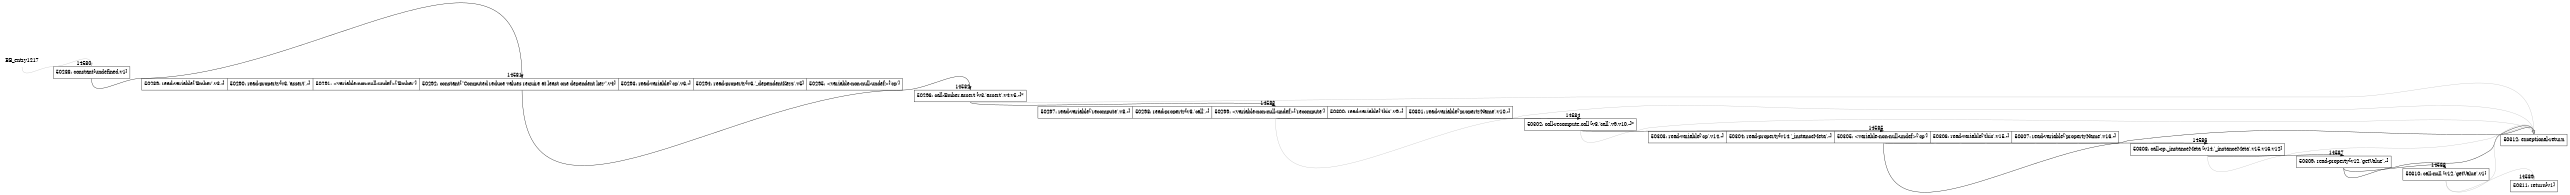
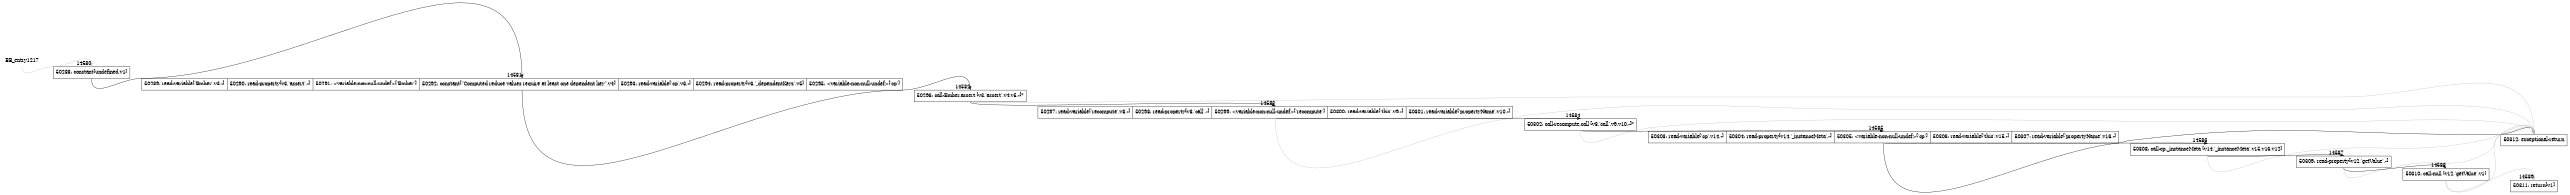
  digraph {
    rankdir=LR
    node [shape=record]
    edge [headport=n tailport=s]
    BB_entry1217 [shape=none]
    n2 [label="{50288: constant[undefined,v1]}"]
    n3 [label="{50289: read-variable['Ember',v3,-]|50290: read-property[v3,'assert',-]|50291: \<variable-non-null-undef\>['Ember']|50292: constant[\"Computed reduce values require at least one dependent key\",v4]|50293: read-variable['cp',v6,-]|50294: read-property[v6,'_dependentKeys',v5]|50295: \<variable-non-null-undef\>['cp']}"]
    n4 [label="{50296: call-Ember.assert [v3,'assert',v4,v5,-]*}"]
    n5 [label="{50312: exceptional-return}"]
    n6 [label="{50297: read-variable['recompute',v8,-]|50298: read-property[v8,'call',-]|50299: \<variable-non-null-undef\>['recompute']|50300: read-variable['this',v9,-]|50301: read-variable['propertyName',v10,-]}"]
    n7 [label="{50302: call-recompute.call [v8,'call',v9,v10,-]*}"]
    n8 [label="{50303: read-variable['cp',v14,-]|50304: read-property[v14,'_instanceMeta',-]|50305: \<variable-non-null-undef\>['cp']|50306: read-variable['this',v15,-]|50307: read-variable['propertyName',v16,-]}"]
    n9 [label="{50308: call-cp._instanceMeta [v14,'_instanceMeta',v15,v16,v12]}"]
    n10 [label="{50309: read-property[v12,'getValue',-]}"]
    n11 [label="{50310: call-null [v12,'getValue',v1]}"]
    n12 [label="{50311: return[v1]}"]
    BB_entry1217 -> n2 [color=gray headlabel="    14580"]
    n2 -> n3 [headlabel="      14581"]
    n3 -> n4 [headlabel="      14582"]
    n4 -> n5 [color=gray]
    n4 -> n6 [headlabel="      14583"]
    n6 -> n5 [color=gray]
    n6 -> n7 [headlabel="      14584"]
    n7 -> n5 [color=gray]
    n7 -> n8 [headlabel="      14585"]
    n8 -> n5 [color=black]
    n8 -> n9 [headlabel="      14586"]
    n9 -> n5 [color=gray]
    n9 -> n10 [headlabel="      14587"]
-   n10 -> n5 [color=black]
+   n10 -> n5 [color=gray]
    n10 -> n11 [headlabel="      14588"]
    n11 -> n5 [color=gray]
    n11 -> n12 [color=gray headlabel="      14589"]
  }
